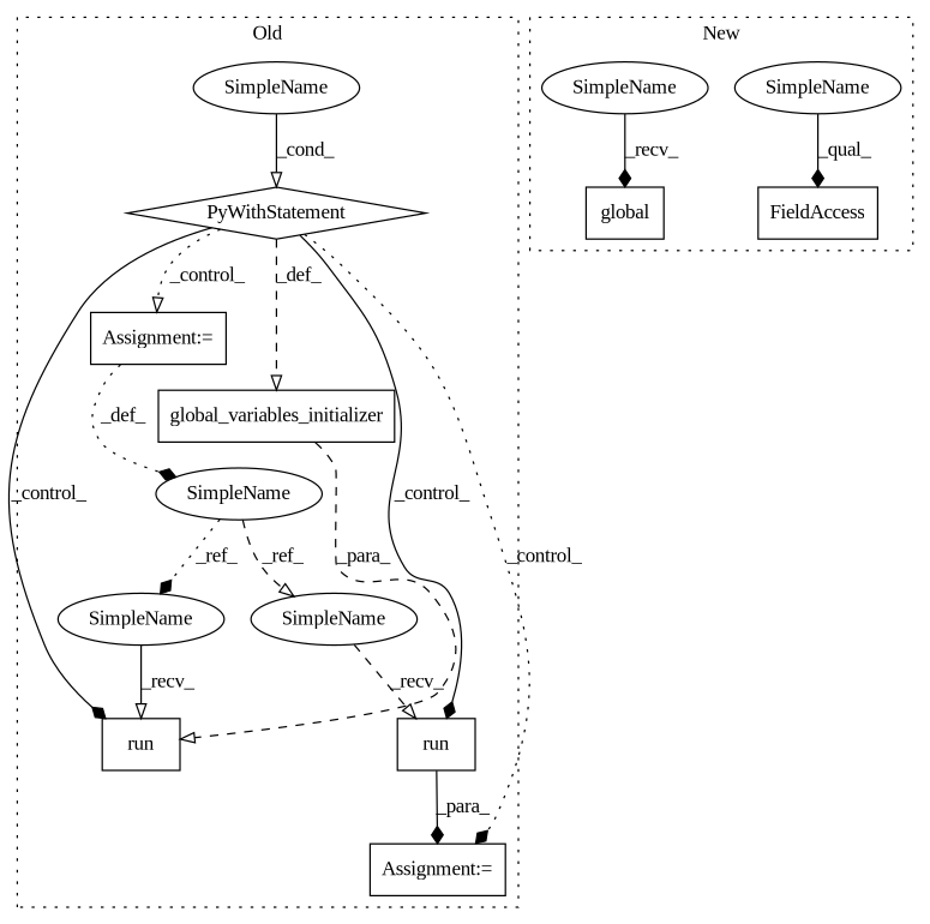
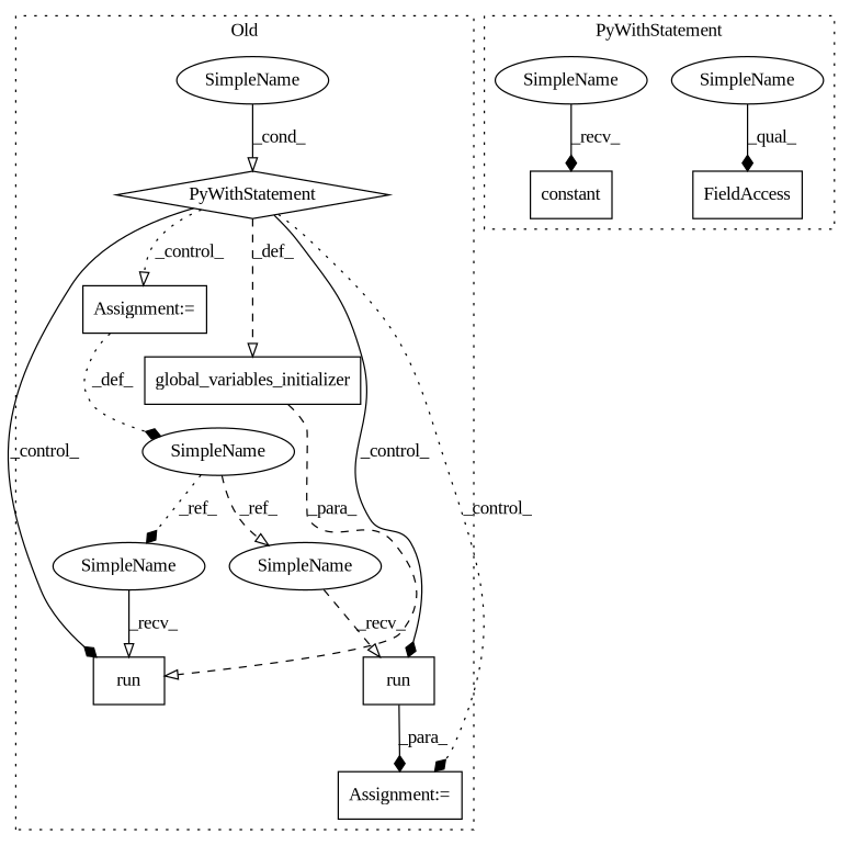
  digraph {
    fontname="Liberation Serif"
    node [a=42 fontname="Liberation Serif" l=4 s=1562 shape=box]
    edge [arrowhead=diamond fontname="Liberation Serif" style=solid]
    n1 [a=32 l=30 label=global_variables_initializer s=2319]
    n2 [label=SimpleName shape=ellipse l="" s=""]
    n3 [a=104 l="10,2" label=PyWithStatement s="1463,1496" shape=diamond]
    n4 [a=32 l="4,1" label=run s="2294,2349"]
    n5 [a=7 label="Assignment:="]
    n6 [a=7 l=1 label="Assignment:=" s=2535]
    n7 [a=32 l="4,1" label=run s="2541,2562"]
    n8 [label=SimpleName shape=ellipse]
    n9 [label=SimpleName s=2536 shape=ellipse]
    n10 [label=SimpleName s=2289 shape=ellipse]
-   n11 [a=32 l="9,1" label=global s="2054,2067"]
+   n11 [a=32 l="9,1" label=constant s="2054,2067"]
    n12 [a=22 l=17 label=FieldAccess s=2297]
    n13 [l=10 label=SimpleName s=2297 shape=ellipse]
    n14 [l=10 label=SimpleName s=2043 shape=ellipse]
    subgraph cluster_1 {
      label=Old
      style=dotted
      n1
      n2
      n3
      n4
      n5
      n6
      n7
      n8
      n9
      n10
    }
    subgraph cluster_2 {
-     label=New
+     label=PyWithStatement
      style=dotted
      n11
      n12
      n13
      n14
    }
    n1 -> n4 [arrowhead=onormal label=_para_ style=dashed]
    n2 -> n3 [arrowhead=onormal label=_cond_]
    n3 -> n1 [arrowhead=onormal label=_def_ style=dashed]
    n3 -> n4 [label=_control_]
    n3 -> n5 [arrowhead=onormal label=_control_ style=dotted]
    n3 -> n6 [label=_control_ style=dotted]
    n3 -> n7 [label=_control_]
    n5 -> n8 [label=_def_ style=dotted]
    n7 -> n6 [label=_para_]
    n8 -> n9 [arrowhead=onormal label=_ref_ style=dashed]
    n8 -> n10 [label=_ref_ style=dotted]
    n9 -> n7 [arrowhead=onormal label=_recv_ style=dashed]
    n10 -> n4 [arrowhead=onormal label=_recv_]
    n13 -> n12 [label=_qual_]
    n14 -> n11 [label=_recv_]
  }
